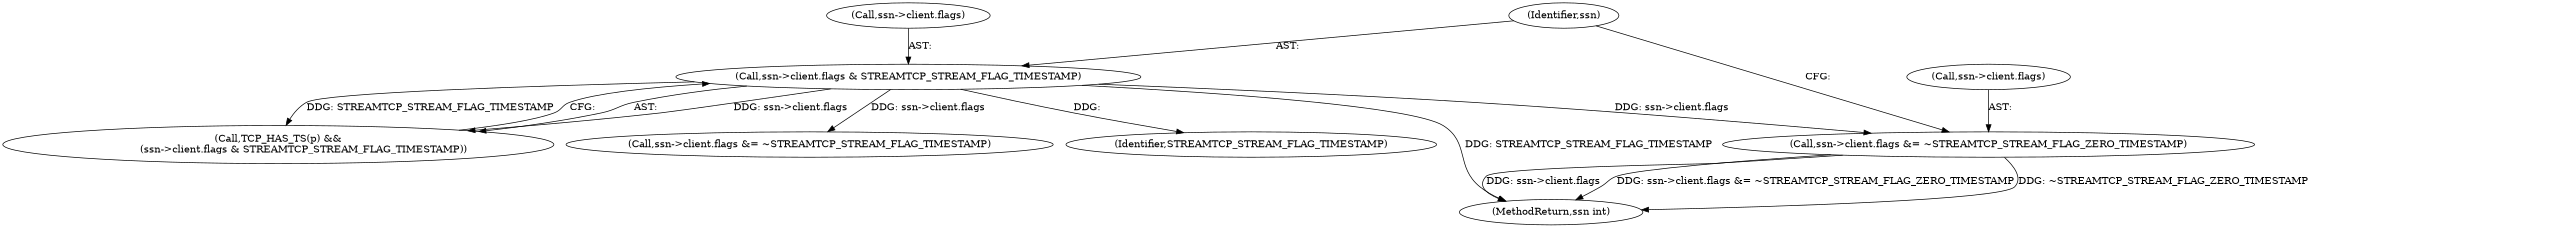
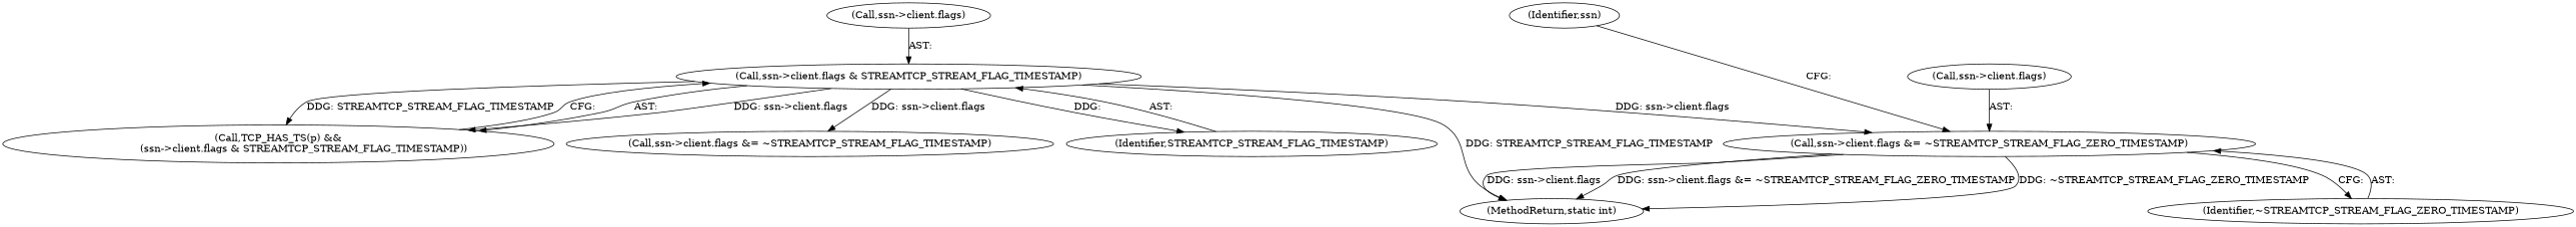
  digraph {
    n1 [label="(Call,ssn->client.flags &= ~STREAMTCP_STREAM_FLAG_ZERO_TIMESTAMP)"]
-   n2 [label="(MethodReturn,ssn int)"]
+   n2 [label="(MethodReturn,static int)"]
+   n3 [label="(Identifier,~STREAMTCP_STREAM_FLAG_ZERO_TIMESTAMP)"]
    n4 [label="(Call,ssn->client.flags & STREAMTCP_STREAM_FLAG_TIMESTAMP)"]
    n5 [label="(Call,TCP_HAS_TS(p) &&\n                (ssn->client.flags & STREAMTCP_STREAM_FLAG_TIMESTAMP))"]
    n6 [label="(Call,ssn->client.flags &= ~STREAMTCP_STREAM_FLAG_TIMESTAMP)"]
    n7 [label="(Identifier,STREAMTCP_STREAM_FLAG_TIMESTAMP)"]
    n8 [label="(Call,ssn->client.flags)"]
    n9 [label="(Call,ssn->client.flags)"]
    n10 [label="(Identifier,ssn)"]
    n1 -> n2 [label="DDG: ssn->client.flags"]
    n1 -> n2 [label="DDG: ssn->client.flags &= ~STREAMTCP_STREAM_FLAG_ZERO_TIMESTAMP"]
    n1 -> n2 [label="DDG: ~STREAMTCP_STREAM_FLAG_ZERO_TIMESTAMP"]
+   n1 -> n3 [label="CFG: "]
+   n3 -> n1 [label="AST: "]
    n4 -> n1 [label="DDG: ssn->client.flags"]
    n4 -> n2 [label="DDG: STREAMTCP_STREAM_FLAG_TIMESTAMP"]
    n4 -> n5 [label="AST: "]
    n4 -> n5 [label="DDG: ssn->client.flags"]
    n4 -> n5 [label="DDG: STREAMTCP_STREAM_FLAG_TIMESTAMP"]
    n4 -> n6 [label="DDG: ssn->client.flags"]
    n4 -> n7 [label="DDG: "]
    n5 -> n4 [label="CFG: "]
-   n10 -> n4 [label="AST: "]
+   n7 -> n4 [label="AST: "]
    n8 -> n1 [label="AST: "]
    n9 -> n4 [label="AST: "]
    n10 -> n1 [label="CFG: "]
  }
